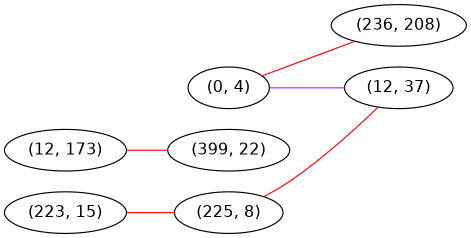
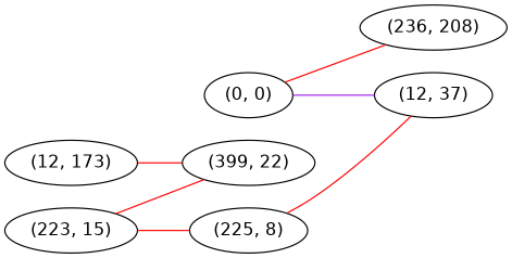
  graph {
    fontname="DejaVu Sans"
    rankdir=LR
    node [fontname="DejaVu Sans"]
    edge [color=red fontname="DejaVu Sans" weight=1]
-   "(0, 0)" [label="(0, 4)"]
+   "(0, 0)"
    "(12, 37)"
    "(236, 208)"
    n4 [label="(399, 22)"]
    "(12, 173)"
    "(223, 15)"
    "(225, 8)"
    "(0, 0)" -- "(12, 37)" [color=purple weight=4]
    "(0, 0)" -- "(236, 208)"
    "(12, 173)" -- n4
+   "(223, 15)" -- n4
    "(223, 15)" -- "(225, 8)"
    "(225, 8)" -- "(12, 37)"
  }
